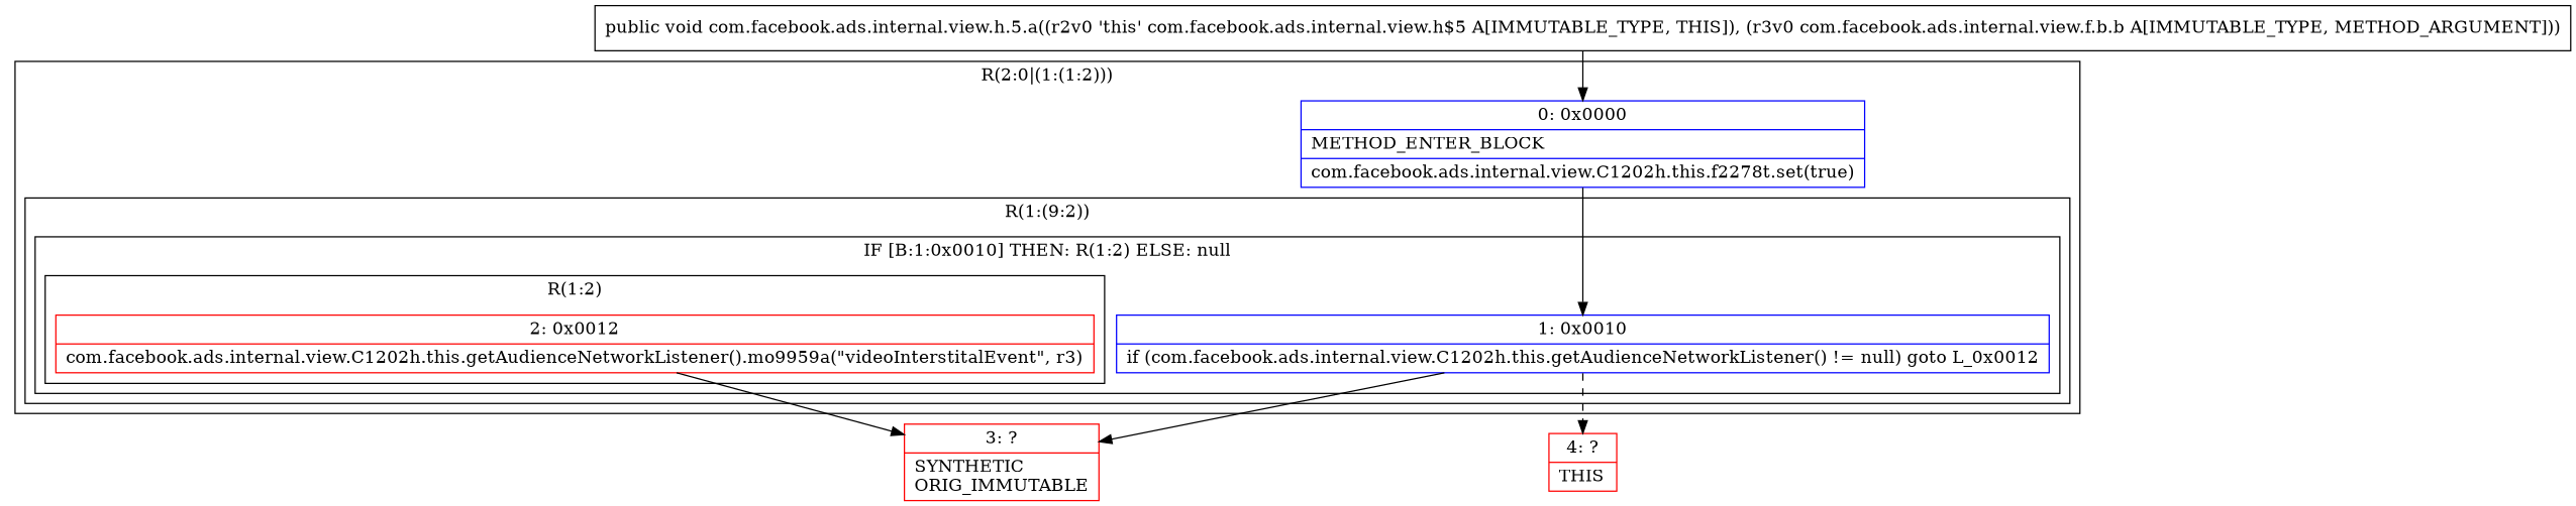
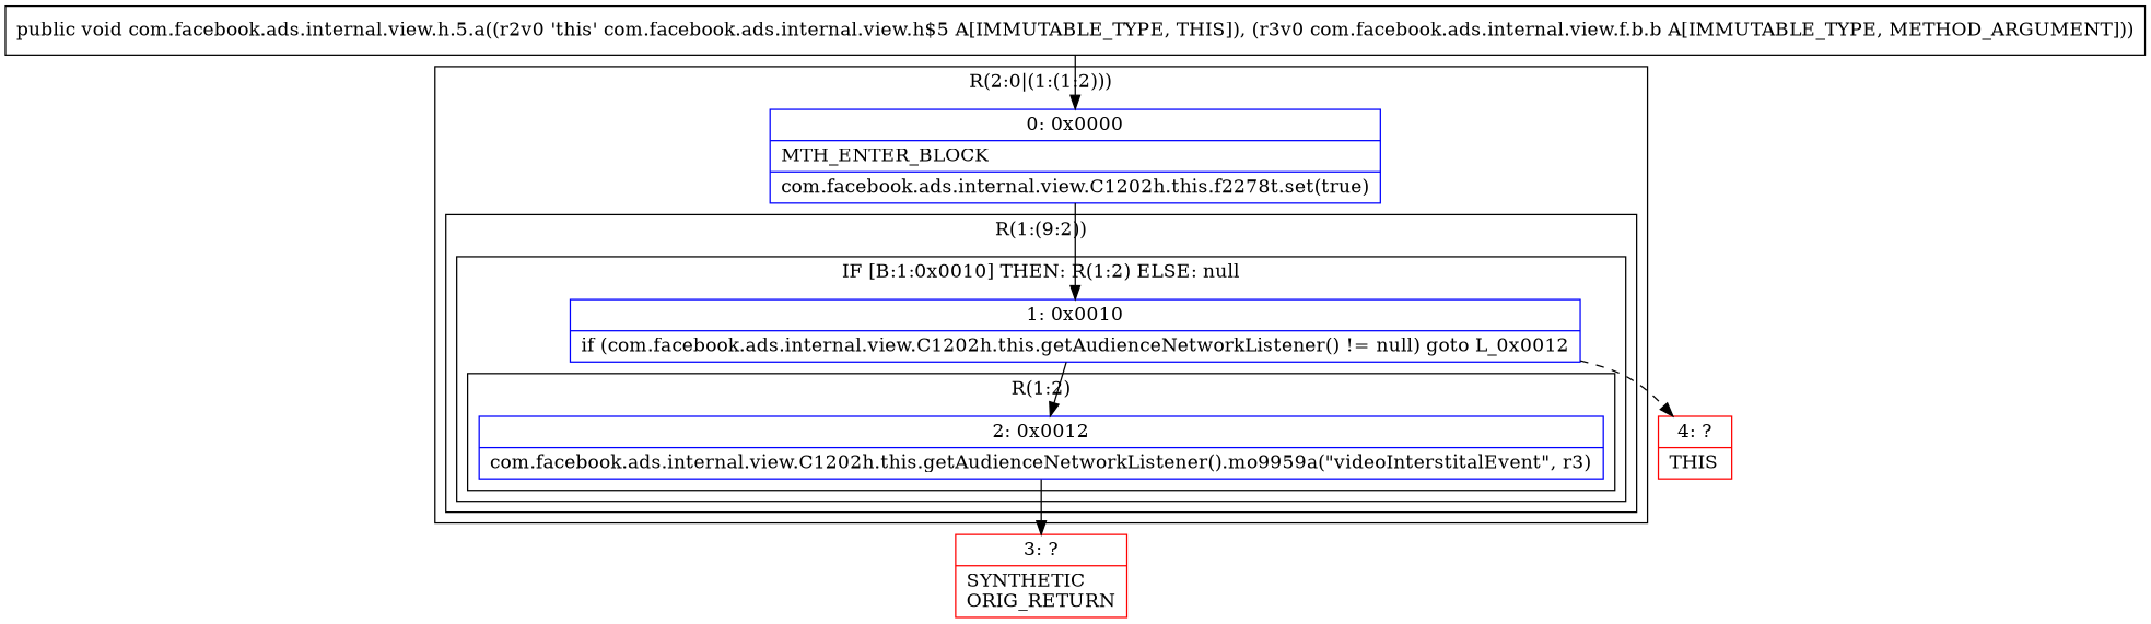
  digraph {
    node [color=blue shape=record]
-   n1 [color=red label="{2\:\ 0x0012|com.facebook.ads.internal.view.C1202h.this.getAudienceNetworkListener().mo9959a(\"videoInterstitalEvent\", r3)\l}"]
+   n1 [label="{2\:\ 0x0012|com.facebook.ads.internal.view.C1202h.this.getAudienceNetworkListener().mo9959a(\"videoInterstitalEvent\", r3)\l}"]
    n2 [label="{1\:\ 0x0010|if (com.facebook.ads.internal.view.C1202h.this.getAudienceNetworkListener() != null) goto L_0x0012\l}"]
-   n3 [label="{0\:\ 0x0000|METHOD_ENTER_BLOCK\l|com.facebook.ads.internal.view.C1202h.this.f2278t.set(true)\l}"]
-   n4 [color=red label="{3\:\ ?|SYNTHETIC\lORIG_IMMUTABLE\l}"]
+   n3 [label="{0\:\ 0x0000|MTH_ENTER_BLOCK\l|com.facebook.ads.internal.view.C1202h.this.f2278t.set(true)\l}"]
+   n4 [color=red label="{3\:\ ?|SYNTHETIC\lORIG_RETURN\l}"]
    n5 [color=red label="{4\:\ ?|THIS\l}"]
    n6 [label="{public void com.facebook.ads.internal.view.h.5.a((r2v0 'this' com.facebook.ads.internal.view.h$5 A[IMMUTABLE_TYPE, THIS]), (r3v0 com.facebook.ads.internal.view.f.b.b A[IMMUTABLE_TYPE, METHOD_ARGUMENT])) }" color=""]
    subgraph cluster_1 {
      label="R(2:0|(1:(1:2)))"
      n3
      subgraph cluster_2 {
        label="R(1:(9:2))"
        subgraph cluster_3 {
          label="IF [B:1:0x0010] THEN: R(1:2) ELSE: null"
          n2
          subgraph cluster_4 {
            label="R(1:2)"
            n1
          }
        }
      }
    }
    n1 -> n4
-   n2 -> n4
+   n2 -> n1
    n2 -> n5 [style=dashed]
    n3 -> n2
    n6 -> n3
  }
